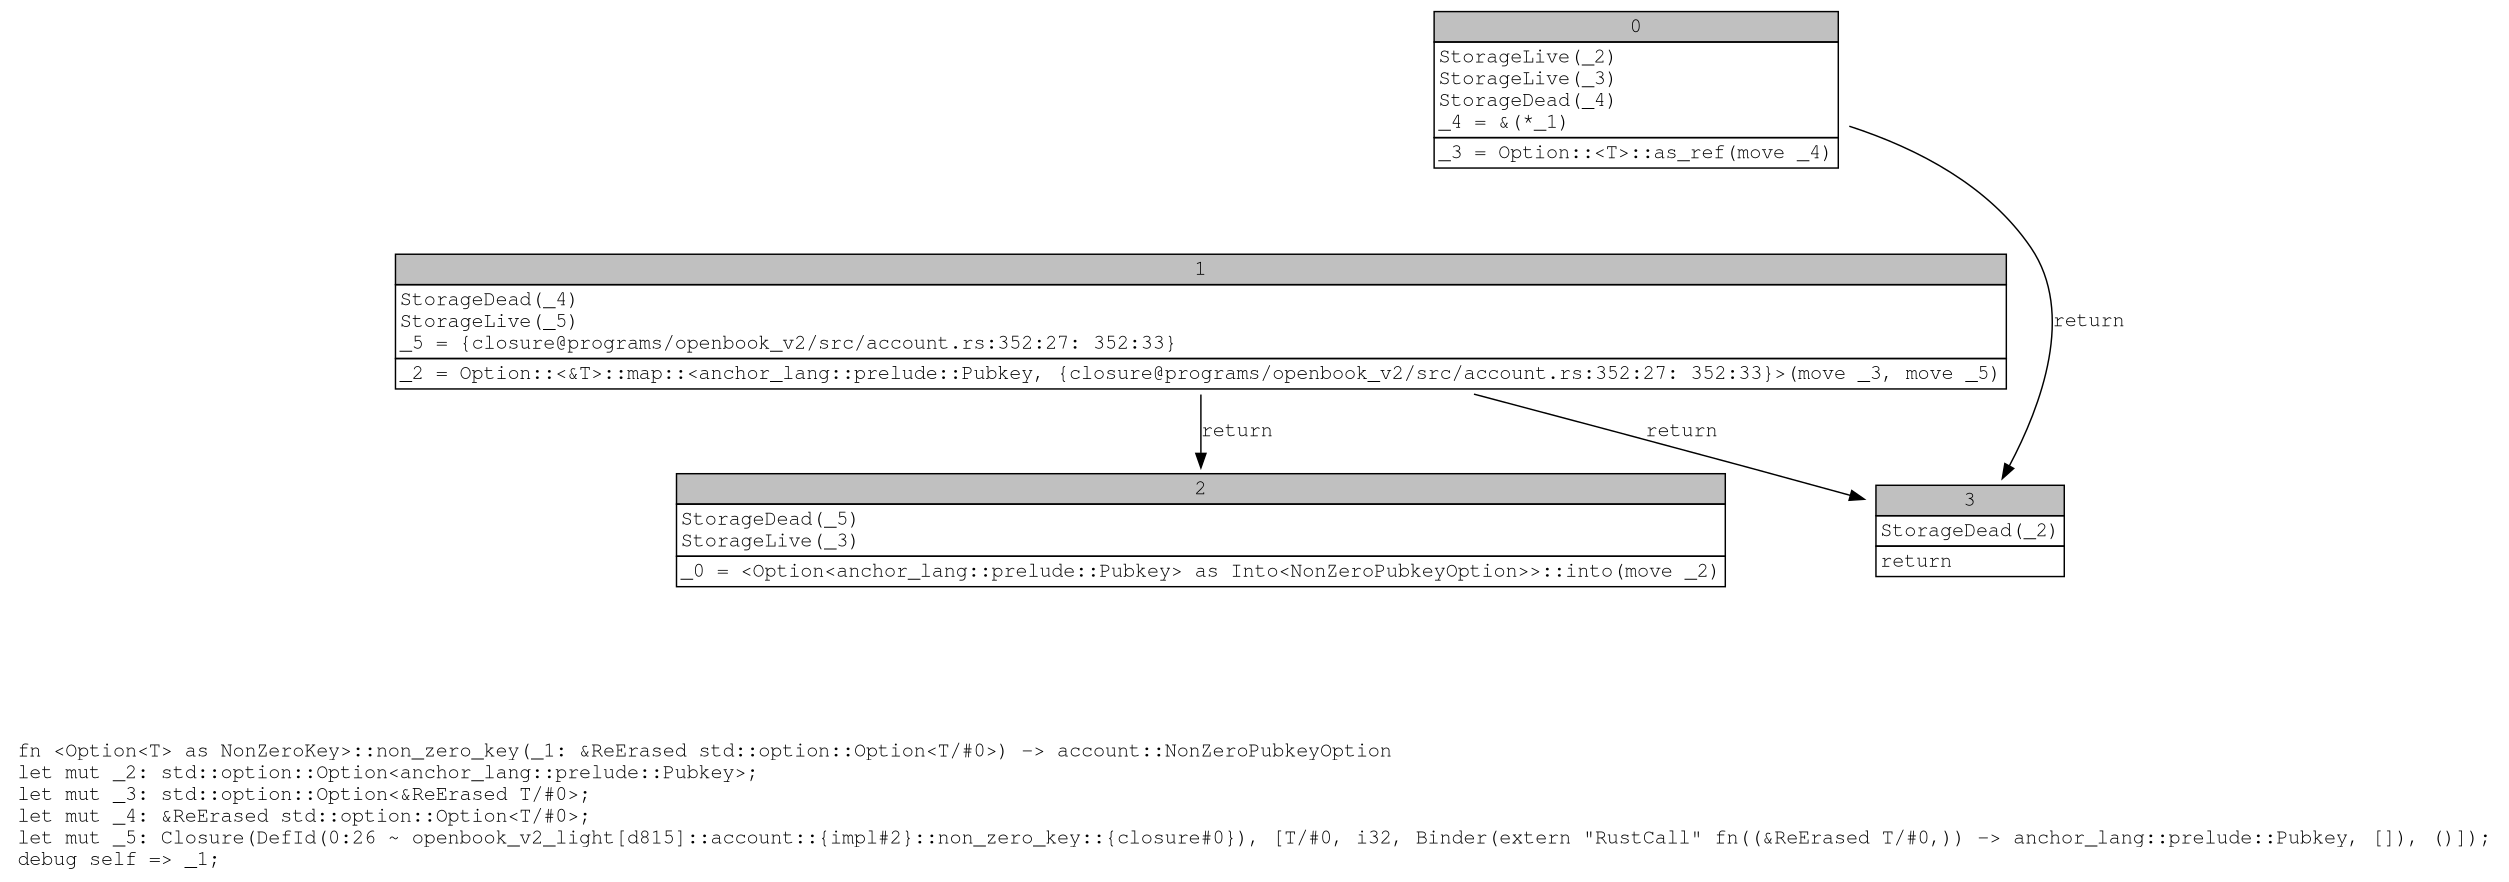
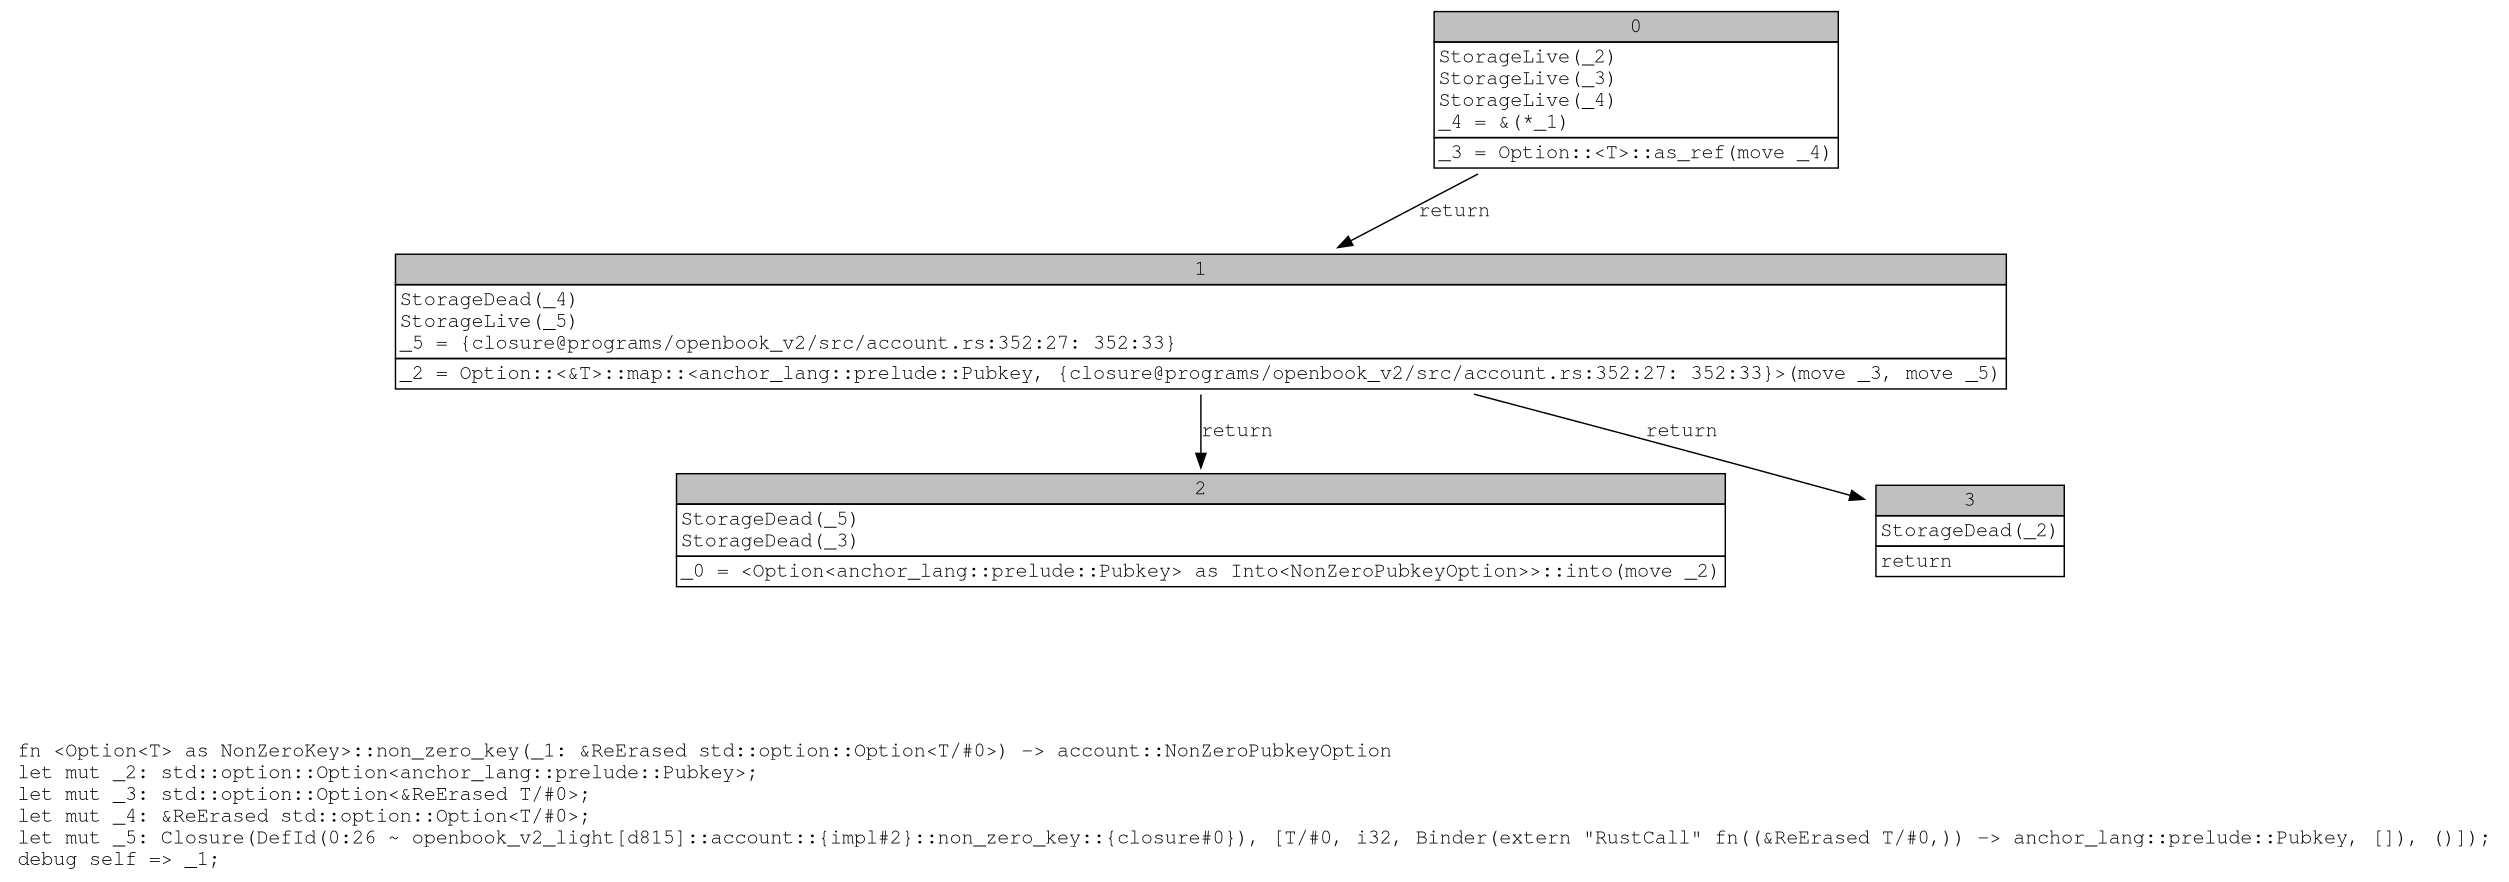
  digraph {
    fontname="Courier, monospace"
    label=<fn &lt;Option&lt;T&gt; as NonZeroKey&gt;::non_zero_key(_1: &amp;ReErased std::option::Option&lt;T/#0&gt;) -&gt; account::NonZeroPubkeyOption<br align="left"/>let mut _2: std::option::Option&lt;anchor_lang::prelude::Pubkey&gt;;<br align="left"/>let mut _3: std::option::Option&lt;&amp;ReErased T/#0&gt;;<br align="left"/>let mut _4: &amp;ReErased std::option::Option&lt;T/#0&gt;;<br align="left"/>let mut _5: Closure(DefId(0:26 ~ openbook_v2_light[d815]::account::{impl#2}::non_zero_key::{closure#0}), [T/#0, i32, Binder(extern &quot;RustCall&quot; fn((&amp;ReErased T/#0,)) -&gt; anchor_lang::prelude::Pubkey, []), ()]);<br align="left"/>debug self =&gt; _1;<br align="left"/>>
    node [fontname="Courier, monospace" shape=none]
    edge [fontname="Courier, monospace"]
-   n1 [label=<<table border="0" cellborder="1" cellspacing="0"><tr><td bgcolor="gray" align="center" colspan="1">0</td></tr><tr><td align="left" balign="left">StorageLive(_2)<br/>StorageLive(_3)<br/>StorageDead(_4)<br/>_4 = &amp;(*_1)<br/></td></tr><tr><td align="left">_3 = Option::&lt;T&gt;::as_ref(move _4)</td></tr></table>>]
+   n1 [label=<<table border="0" cellborder="1" cellspacing="0"><tr><td bgcolor="gray" align="center" colspan="1">0</td></tr><tr><td align="left" balign="left">StorageLive(_2)<br/>StorageLive(_3)<br/>StorageLive(_4)<br/>_4 = &amp;(*_1)<br/></td></tr><tr><td align="left">_3 = Option::&lt;T&gt;::as_ref(move _4)</td></tr></table>>]
    n2 [label=<<table border="0" cellborder="1" cellspacing="0"><tr><td bgcolor="gray" align="center" colspan="1">1</td></tr><tr><td align="left" balign="left">StorageDead(_4)<br/>StorageLive(_5)<br/>_5 = {closure@programs/openbook_v2/src/account.rs:352:27: 352:33}<br/></td></tr><tr><td align="left">_2 = Option::&lt;&amp;T&gt;::map::&lt;anchor_lang::prelude::Pubkey, {closure@programs/openbook_v2/src/account.rs:352:27: 352:33}&gt;(move _3, move _5)</td></tr></table>>]
-   n3 [label=<<table border="0" cellborder="1" cellspacing="0"><tr><td bgcolor="gray" align="center" colspan="1">2</td></tr><tr><td align="left" balign="left">StorageDead(_5)<br/>StorageLive(_3)<br/></td></tr><tr><td align="left">_0 = &lt;Option&lt;anchor_lang::prelude::Pubkey&gt; as Into&lt;NonZeroPubkeyOption&gt;&gt;::into(move _2)</td></tr></table>>]
+   n3 [label=<<table border="0" cellborder="1" cellspacing="0"><tr><td bgcolor="gray" align="center" colspan="1">2</td></tr><tr><td align="left" balign="left">StorageDead(_5)<br/>StorageDead(_3)<br/></td></tr><tr><td align="left">_0 = &lt;Option&lt;anchor_lang::prelude::Pubkey&gt; as Into&lt;NonZeroPubkeyOption&gt;&gt;::into(move _2)</td></tr></table>>]
    n4 [label=<<table border="0" cellborder="1" cellspacing="0"><tr><td bgcolor="gray" align="center" colspan="1">3</td></tr><tr><td align="left" balign="left">StorageDead(_2)<br/></td></tr><tr><td align="left">return</td></tr></table>>]
-   n1 -> n4 [label=return]
+   n1 -> n2 [label=return]
    n2 -> n3 [label=return]
    n2 -> n4 [label=return]
  }
